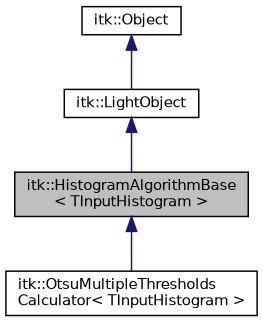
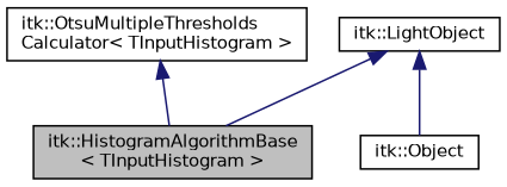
  digraph {
    node [color=black fillcolor=white fontname=Helvetica fontsize=10 shape=record style=filled]
    edge [color=midnightblue dir=back fontname=Helvetica fontsize=10 labelfontname=Helvetica labelfontsize=10 style=solid]
    n1 [fillcolor=grey75 fontcolor=black height=0.2 label="itk::HistogramAlgorithmBase\l\< TInputHistogram \>" width=0.4]
    n2 [height=0.2 label="itk::OtsuMultipleThresholds\lCalculator\< TInputHistogram \>" width=0.4]
    n3 [height=0.2 label="itk::Object" width=0.4]
    n4 [height=0.2 label="itk::LightObject" width=0.4]
-   n1 -> n2
+   n2 -> n1
    n4 -> n1
-   n3 -> n4
+   n4 -> n3
  }
